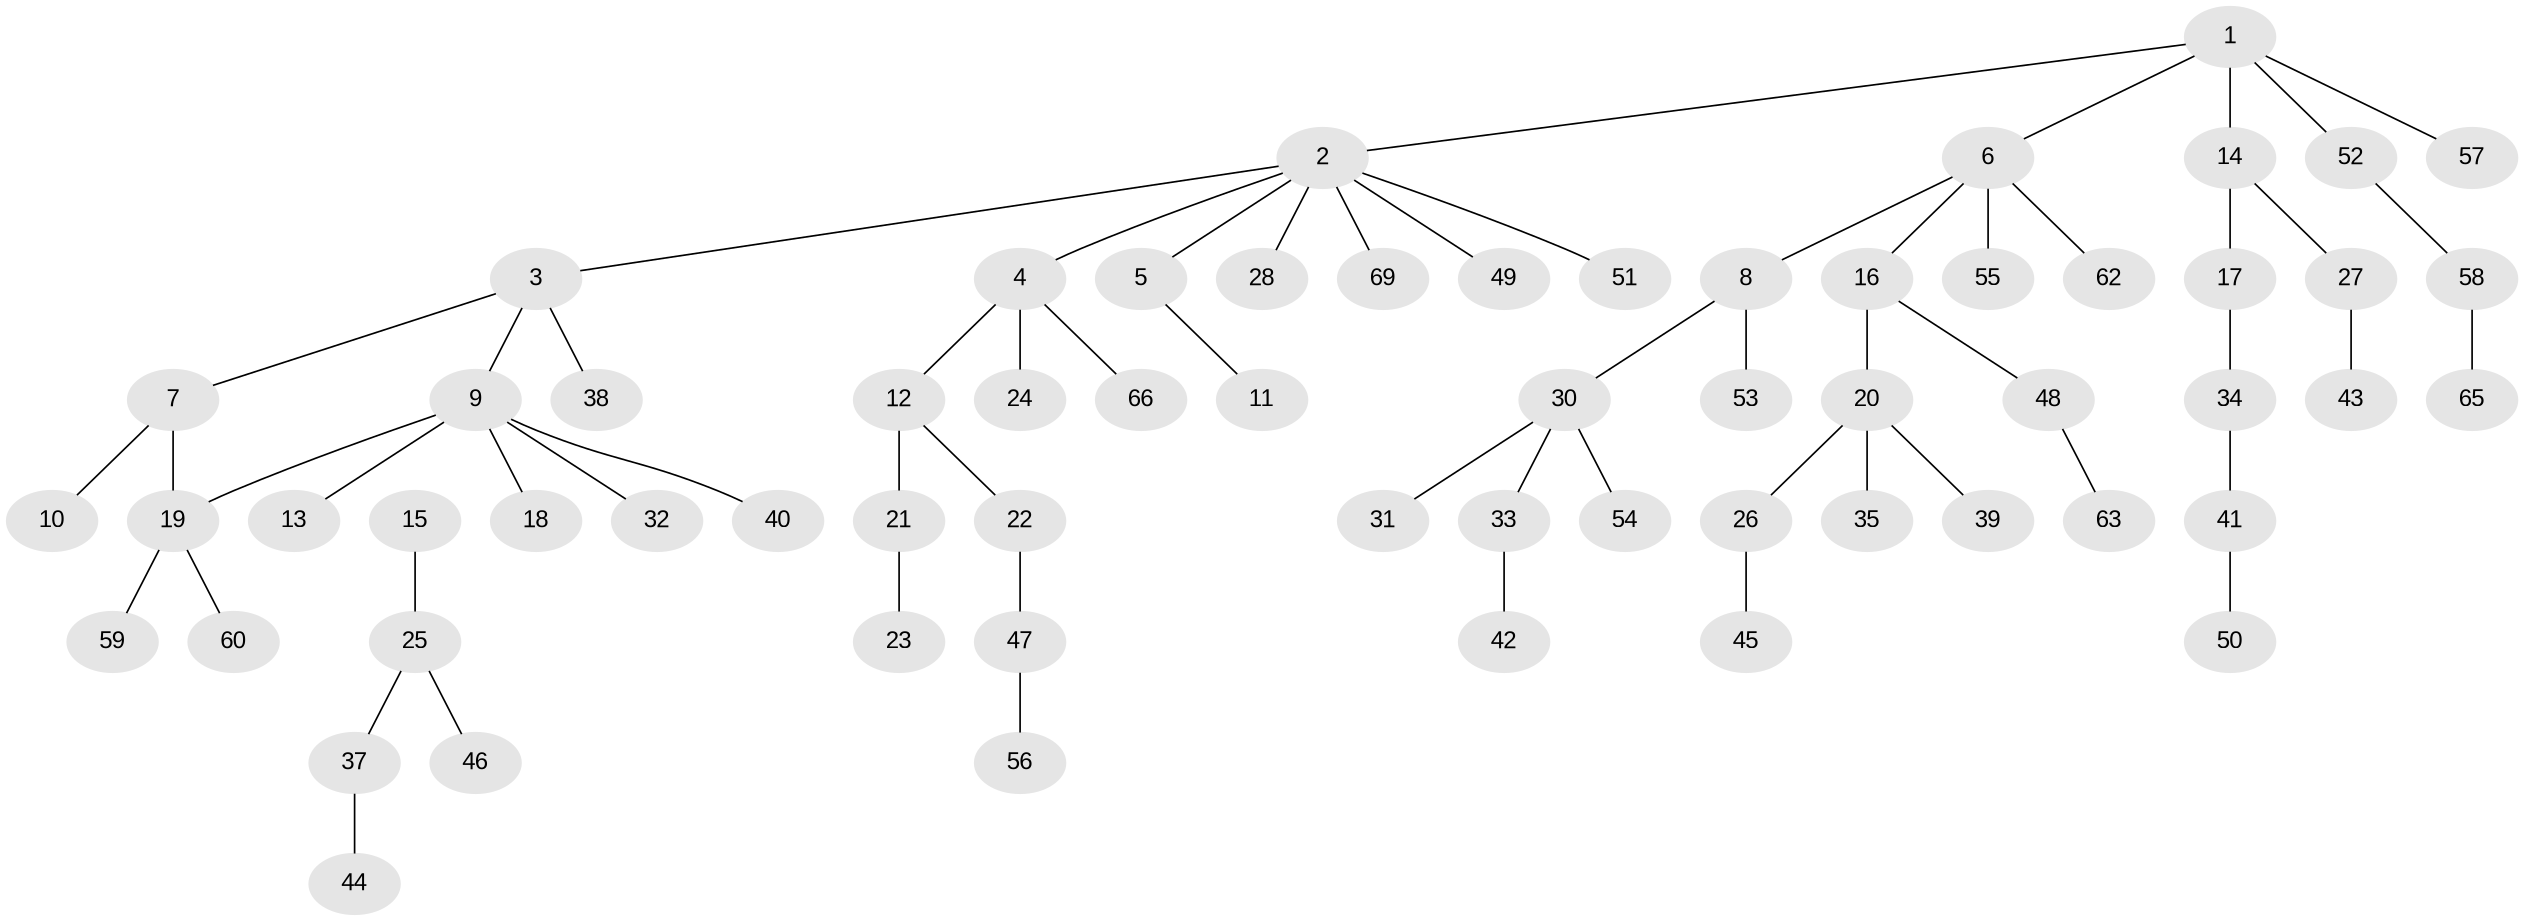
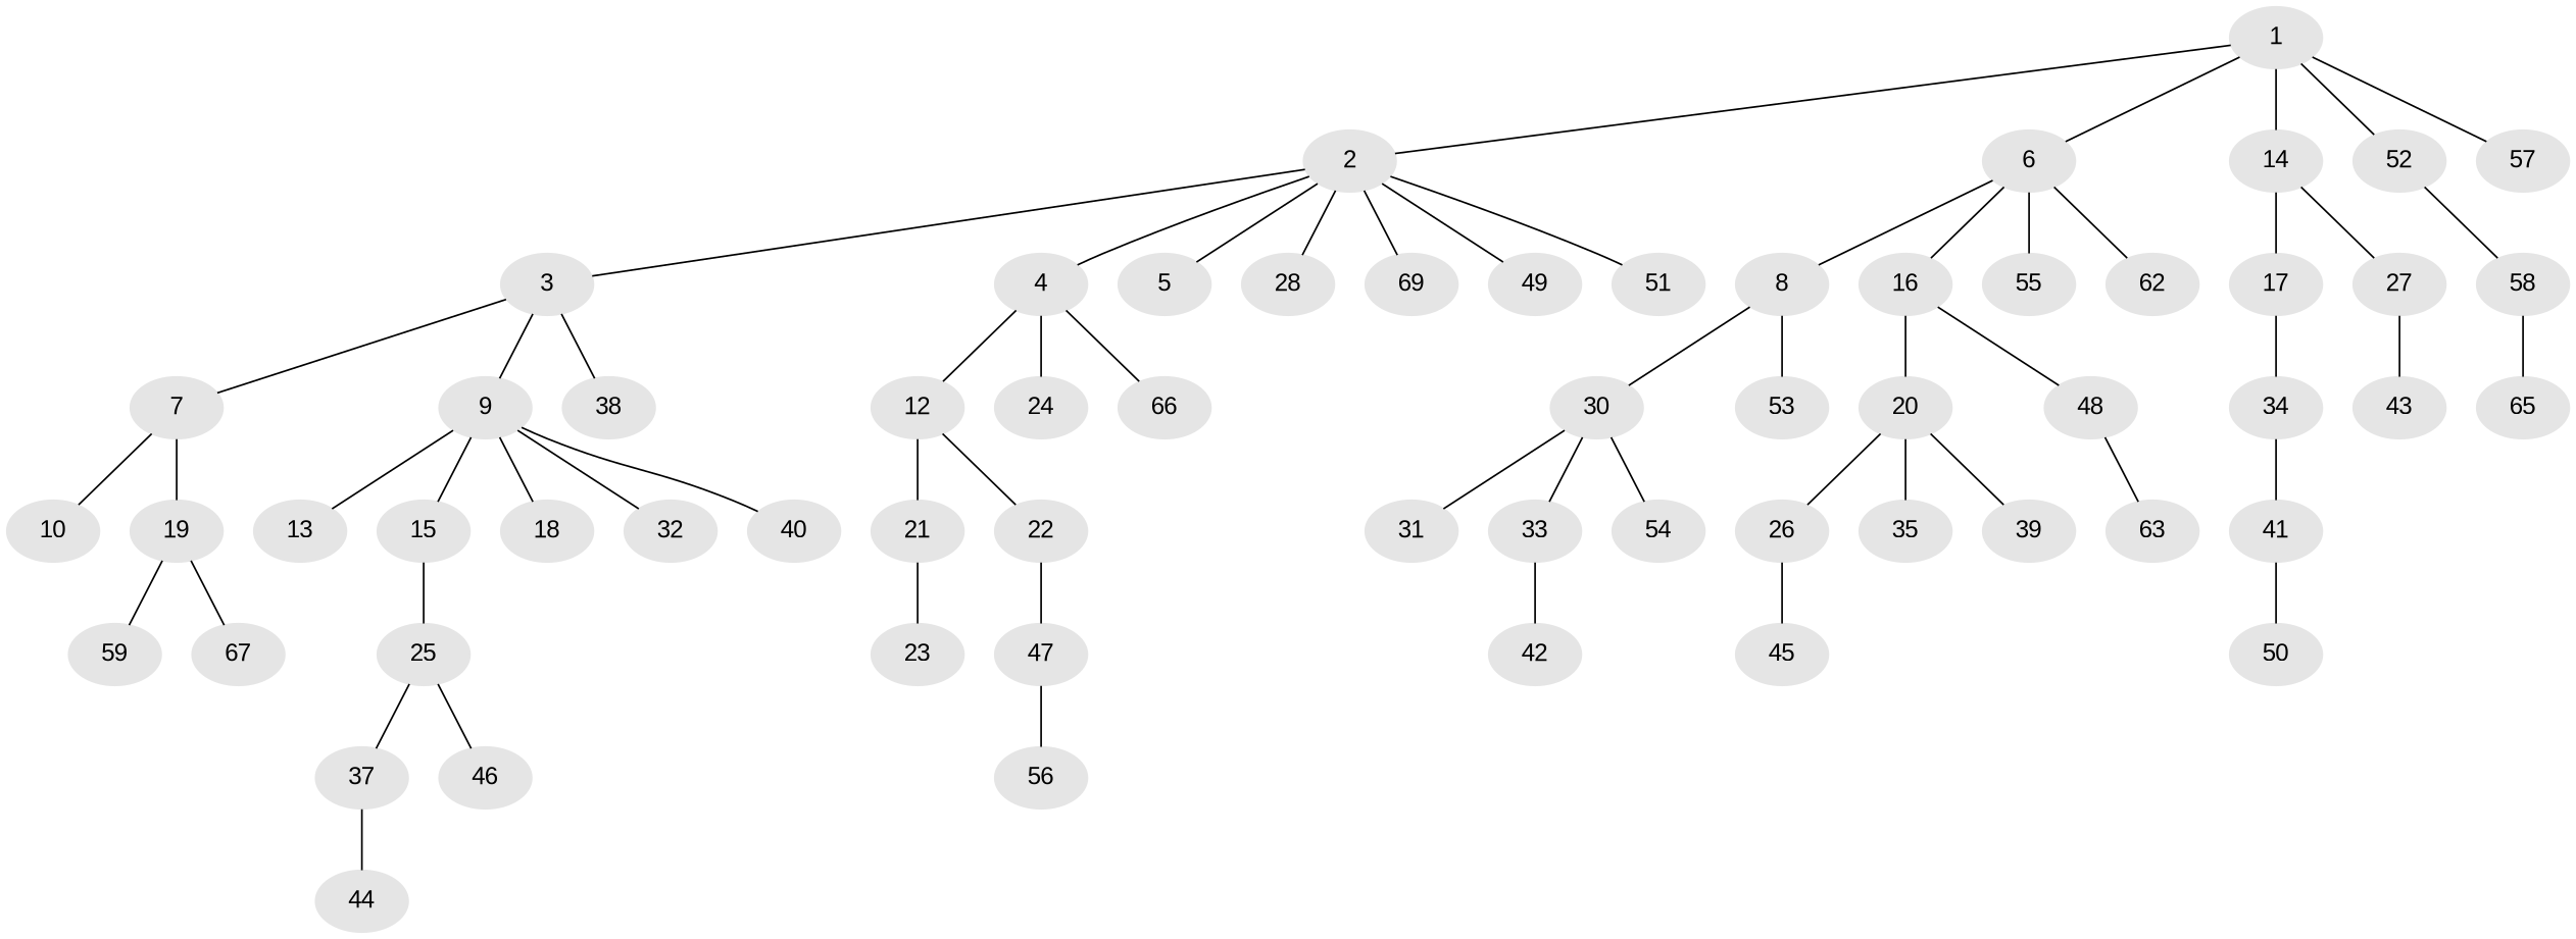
  graph {
    fontname="Liberation Sans"
    node [color=gray90 fontname="Liberation Sans" style=filled]
    edge [fontname="Liberation Sans"]
    1
    2
    6
    14
    52
    57
    3
    4
    5
    28
    n11 [label=69]
    49
    51
    8
    16
    55
    62
    17
    27
    58
    7
    9
    38
    12
    24
    n26 [label=66]
-   11
    10
    19
    13
    15
    18
    32
    40
    21
    22
    30
    53
    20
    48
    59
-   60
+   60 [label=67]
    31
    33
    54
    25
    23
    47
    34
    43
    37
    46
    26
    35
    39
    63
    41
    45
    56
    44
    42
    50
    n63 [label=65]
    1 -- 2
    1 -- 6
    1 -- 14
    1 -- 52
    1 -- 57
    2 -- 3
    2 -- 4
    2 -- 5
    2 -- 28
    2 -- n11
    2 -- 49
    2 -- 51
    6 -- 8
    6 -- 16
    6 -- 55
    6 -- 62
    14 -- 17
    14 -- 27
    52 -- 58
    3 -- 7
    3 -- 9
    3 -- 38
    4 -- 12
    4 -- 24
    4 -- n26
-   5 -- 11
    8 -- 30
    8 -- 53
    16 -- 20
    16 -- 48
    17 -- 34
    27 -- 43
    58 -- n63
    7 -- 10
    7 -- 19
    9 -- 13
-   9 -- 19
+   9 -- 15
    9 -- 18
    9 -- 32
    9 -- 40
    12 -- 21
    12 -- 22
    19 -- 59
    19 -- 60
    15 -- 25
    21 -- 23
    22 -- 47
    30 -- 31
    30 -- 33
    30 -- 54
    20 -- 26
    20 -- 35
    20 -- 39
    48 -- 63
    33 -- 42
    25 -- 37
    25 -- 46
    47 -- 56
    34 -- 41
    37 -- 44
    26 -- 45
    41 -- 50
  }
